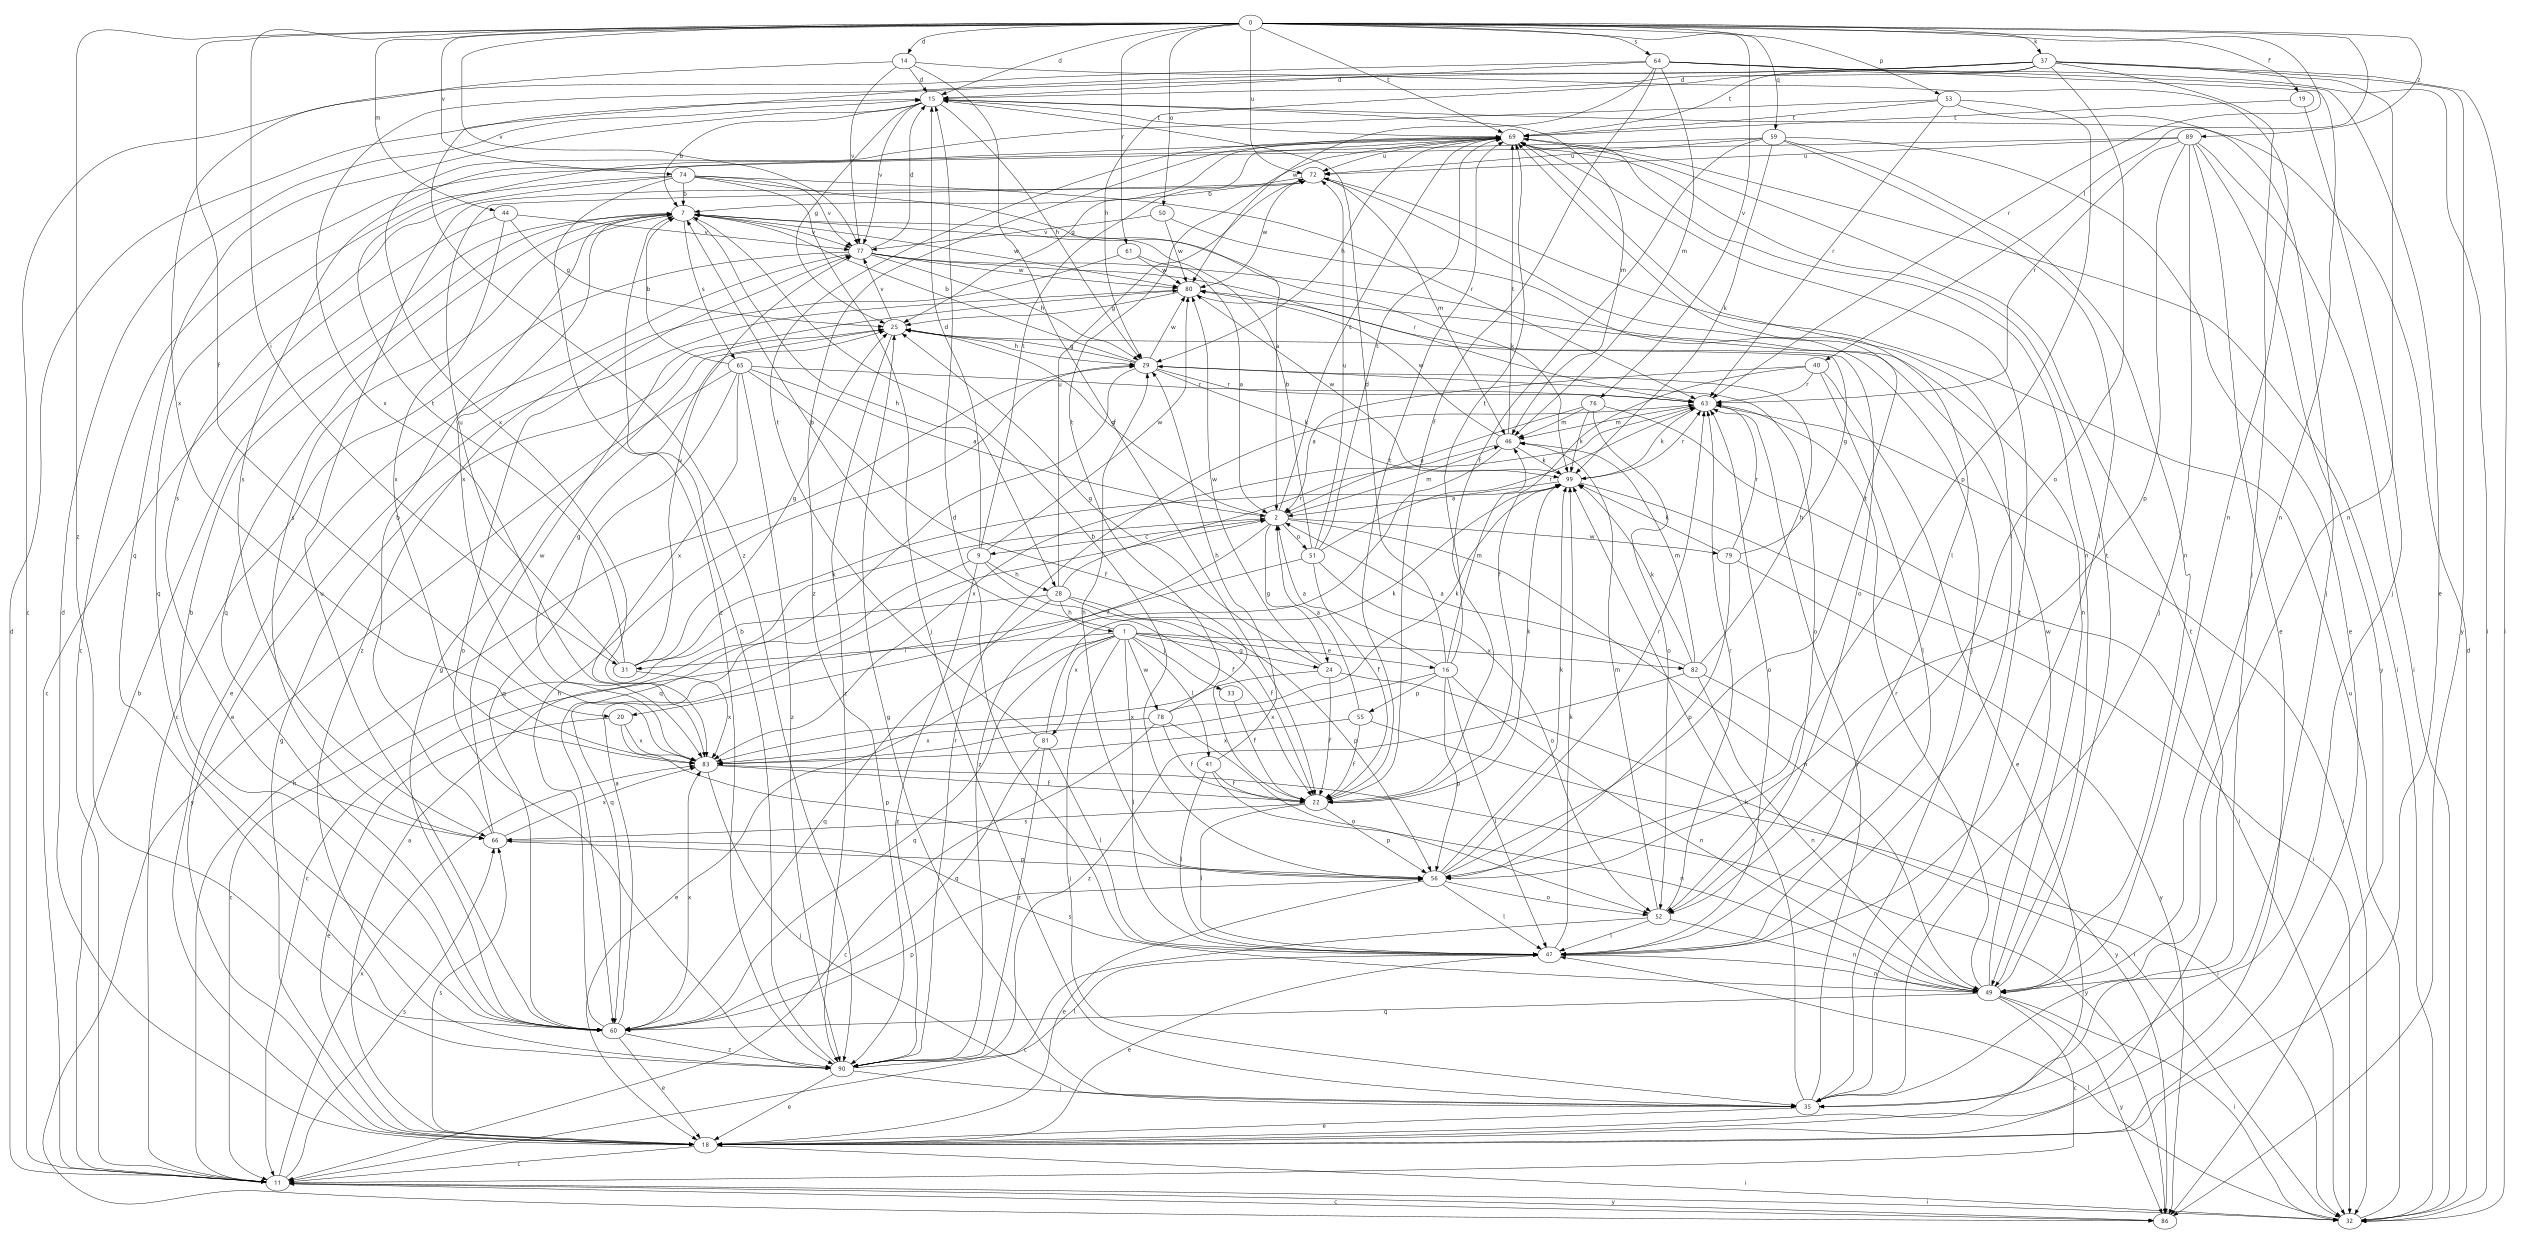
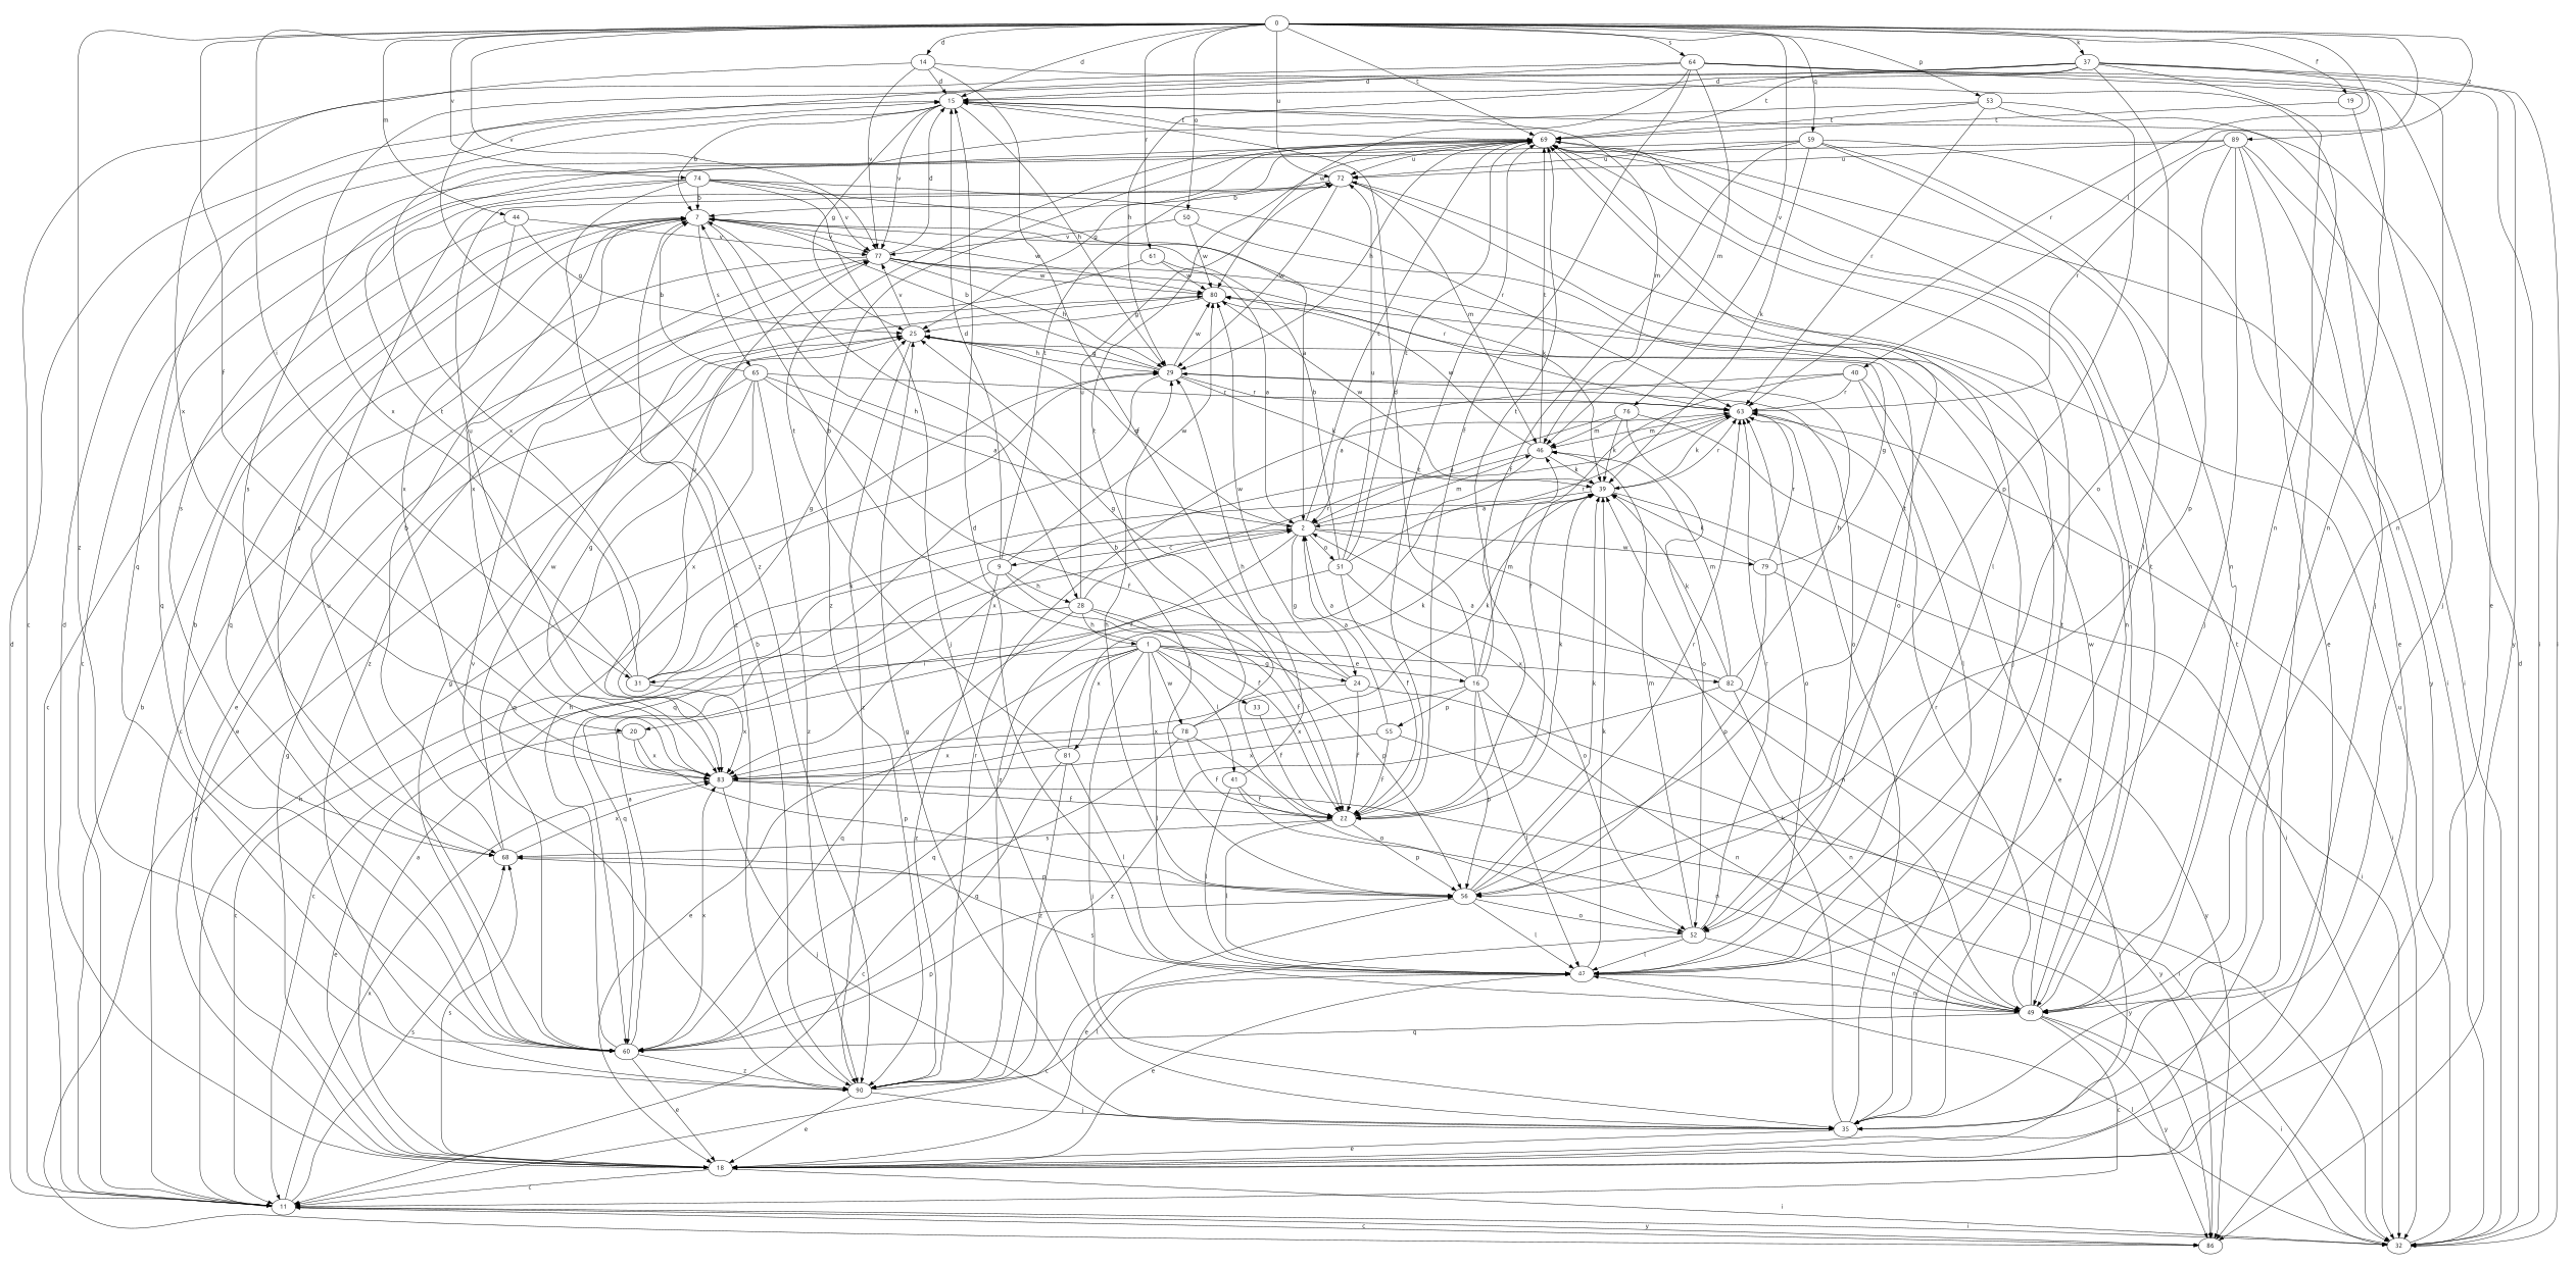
  strict digraph {
    fontname=Ubuntu
    node [fontname=Ubuntu]
    edge [fontname=Ubuntu]
    0
    14
    15
    19
    20
    31
    37
    40
    44
    50
    53
    59
    61
    63
    64
    69
    72
    74
    76
    77
    89
    90
    49
    83
    22
    7
    60
    25
    46
    29
    35
    18
    56
-   39 [label=99]
+   39
    32
    86
    52
    42
    2
    11
    80
-   66
+   66 [label=68]
    1
    16
    24
    33
    41
    78
    81
    82
    28
    65
    55
    9
    51
    79
    0 -> 14 [label=d]
    0 -> 15 [label=d]
    0 -> 19 [label=f]
    0 -> 20 [label=f]
    0 -> 31 [label=i]
    0 -> 37 [label=k]
    0 -> 40 [label=l]
    0 -> 44 [label=m]
    0 -> 50 [label=o]
    0 -> 53 [label=p]
    0 -> 59 [label=q]
    0 -> 61 [label=r]
    0 -> 63 [label=r]
    0 -> 64 [label=s]
    0 -> 69 [label=t]
    0 -> 72 [label=u]
    0 -> 74 [label=v]
    0 -> 76 [label=v]
    0 -> 77 [label=v]
    0 -> 89 [label=z]
    0 -> 90 [label=z]
    14 -> 15 [label=d]
    14 -> 77 [label=v]
    14 -> 49 [label=n]
    14 -> 83 [label=x]
    14 -> 22 [label=f]
    15 -> 69 [label=t]
    15 -> 77 [label=v]
    15 -> 7 [label=b]
    15 -> 60 [label=q]
    15 -> 25 [label=g]
    15 -> 46 [label=m]
    15 -> 29 [label=h]
    19 -> 69 [label=t]
    19 -> 35 [label=j]
    20 -> 83 [label=x]
    20 -> 18 [label=e]
    20 -> 56 [label=p]
    31 -> 69 [label=t]
    31 -> 72 [label=u]
    31 -> 77 [label=v]
    31 -> 83 [label=x]
    31 -> 25 [label=g]
    31 -> 39 [label=k]
    37 -> 15 [label=d]
    37 -> 69 [label=t]
    37 -> 90 [label=z]
    37 -> 49 [label=n]
    37 -> 83 [label=x]
    37 -> 29 [label=h]
    37 -> 35 [label=j]
    37 -> 32 [label=i]
    37 -> 86 [label=y]
    37 -> 52 [label=o]
    40 -> 63 [label=r]
    40 -> 22 [label=f]
    40 -> 18 [label=e]
    40 -> 42 [label=l]
    40 -> 2 [label=a]
    44 -> 77 [label=v]
    44 -> 83 [label=x]
    44 -> 25 [label=g]
    44 -> 11 [label=c]
    50 -> 77 [label=v]
    50 -> 35 [label=j]
    50 -> 80 [label=w]
    53 -> 63 [label=r]
    53 -> 69 [label=t]
    53 -> 83 [label=x]
    53 -> 35 [label=j]
    53 -> 56 [label=p]
    59 -> 72 [label=u]
    59 -> 49 [label=n]
    59 -> 22 [label=f]
    59 -> 18 [label=e]
    59 -> 39 [label=k]
    59 -> 42 [label=l]
    59 -> 66 [label=s]
    61 -> 90 [label=z]
    61 -> 2 [label=a]
    61 -> 80 [label=w]
    63 -> 46 [label=m]
    63 -> 39 [label=k]
    63 -> 32 [label=i]
    64 -> 15 [label=d]
    64 -> 49 [label=n]
    64 -> 22 [label=f]
    64 -> 46 [label=m]
    64 -> 18 [label=e]
    64 -> 32 [label=i]
    64 -> 11 [label=c]
    64 -> 80 [label=w]
    69 -> 72 [label=u]
    69 -> 90 [label=z]
    69 -> 49 [label=n]
    69 -> 25 [label=g]
    69 -> 29 [label=h]
    69 -> 32 [label=i]
    69 -> 42 [label=l]
    72 -> 7 [label=b]
    72 -> 46 [label=m]
    72 -> 42 [label=l]
-   72 -> 80 [label=w]
+   72 -> 29 [label=w]
    74 -> 63 [label=r]
    74 -> 77 [label=v]
    74 -> 90 [label=z]
    74 -> 7 [label=b]
    74 -> 60 [label=q]
    74 -> 35 [label=j]
    74 -> 2 [label=a]
    74 -> 66 [label=s]
    76 -> 46 [label=m]
    76 -> 39 [label=k]
    76 -> 32 [label=i]
    76 -> 52 [label=o]
    76 -> 2 [label=a]
    77 -> 15 [label=d]
    77 -> 63 [label=r]
    77 -> 49 [label=n]
    77 -> 29 [label=h]
    77 -> 18 [label=e]
    77 -> 11 [label=c]
    77 -> 80 [label=w]
    89 -> 63 [label=r]
    89 -> 72 [label=u]
    89 -> 35 [label=j]
    89 -> 18 [label=e]
    89 -> 56 [label=p]
    89 -> 32 [label=i]
    89 -> 86 [label=y]
    89 -> 11 [label=c]
    90 -> 63 [label=r]
-   90 -> 77 [label=o]
+   90 -> 77 [label=v]
    90 -> 7 [label=b]
    90 -> 35 [label=j]
    90 -> 18 [label=e]
    90 -> 42 [label=l]
    49 -> 63 [label=r]
    49 -> 69 [label=t]
    49 -> 60 [label=q]
    49 -> 32 [label=i]
    49 -> 86 [label=y]
    49 -> 11 [label=c]
    49 -> 80 [label=w]
    49 -> 66 [label=s]
    83 -> 22 [label=f]
    83 -> 25 [label=g]
    83 -> 35 [label=j]
    83 -> 86 [label=y]
    22 -> 69 [label=t]
    22 -> 56 [label=p]
    22 -> 39 [label=k]
    22 -> 42 [label=l]
    22 -> 66 [label=s]
    7 -> 77 [label=v]
    7 -> 83 [label=x]
    7 -> 60 [label=q]
    7 -> 39 [label=k]
    7 -> 80 [label=w]
    7 -> 66 [label=s]
    7 -> 28 [label=h]
    7 -> 65 [label=s]
    60 -> 72 [label=u]
    60 -> 90 [label=z]
    60 -> 83 [label=x]
    60 -> 7 [label=b]
    60 -> 25 [label=g]
    60 -> 29 [label=h]
    60 -> 18 [label=e]
    60 -> 56 [label=p]
    60 -> 2 [label=a]
    25 -> 77 [label=v]
    25 -> 90 [label=z]
    25 -> 29 [label=h]
    46 -> 69 [label=t]
    46 -> 90 [label=z]
    46 -> 83 [label=x]
    46 -> 39 [label=k]
    46 -> 80 [label=w]
    29 -> 63 [label=r]
    29 -> 7 [label=b]
    29 -> 60 [label=q]
    29 -> 25 [label=g]
    29 -> 39 [label=k]
    29 -> 52 [label=o]
    29 -> 80 [label=w]
    35 -> 63 [label=r]
    35 -> 69 [label=t]
    35 -> 25 [label=g]
    35 -> 18 [label=e]
    35 -> 39 [label=k]
    18 -> 15 [label=d]
    18 -> 69 [label=t]
    18 -> 25 [label=g]
    18 -> 32 [label=i]
    18 -> 2 [label=a]
    18 -> 11 [label=c]
    18 -> 66 [label=s]
    56 -> 63 [label=r]
    56 -> 69 [label=t]
    56 -> 7 [label=b]
    56 -> 29 [label=h]
    56 -> 18 [label=e]
    56 -> 39 [label=k]
    56 -> 52 [label=o]
    56 -> 42 [label=l]
    39 -> 63 [label=r]
    39 -> 32 [label=i]
    39 -> 2 [label=a]
    39 -> 80 [label=w]
    32 -> 15 [label=d]
    32 -> 72 [label=u]
    32 -> 42 [label=l]
    86 -> 11 [label=c]
    52 -> 63 [label=r]
    52 -> 49 [label=n]
    52 -> 46 [label=m]
    52 -> 42 [label=l]
    52 -> 11 [label=c]
    42 -> 15 [label=d]
    42 -> 63 [label=o]
    42 -> 49 [label=n]
    42 -> 18 [label=e]
    42 -> 39 [label=k]
    2 -> 20 [label=f]
    2 -> 69 [label=t]
    2 -> 49 [label=n]
    2 -> 25 [label=g]
    2 -> 46 [label=m]
    2 -> 24 [label=g]
    2 -> 9 [label=c]
    2 -> 51 [label=o]
    2 -> 79 [label=w]
    11 -> 15 [label=d]
    11 -> 83 [label=x]
    11 -> 7 [label=b]
    11 -> 29 [label=h]
    11 -> 32 [label=i]
    11 -> 86 [label=y]
    11 -> 66 [label=s]
    80 -> 25 [label=g]
    80 -> 18 [label=e]
    80 -> 52 [label=o]
    66 -> 83 [label=x]
    66 -> 7 [label=b]
    66 -> 56 [label=p]
    66 -> 80 [label=w]
    1 -> 31 [label=i]
    1 -> 7 [label=b]
    1 -> 60 [label=q]
    1 -> 35 [label=j]
    1 -> 18 [label=e]
    1 -> 42 [label=l]
    1 -> 16 [label=e]
    1 -> 24 [label=g]
    1 -> 33 [label=j]
    1 -> 41 [label=l]
    1 -> 78 [label=w]
    1 -> 81 [label=x]
    1 -> 82 [label=x]
    16 -> 15 [label=d]
    16 -> 69 [label=t]
    16 -> 49 [label=n]
    16 -> 83 [label=x]
    16 -> 46 [label=m]
    16 -> 56 [label=p]
    16 -> 42 [label=l]
    16 -> 2 [label=a]
    16 -> 55 [label=p]
    24 -> 83 [label=x]
    24 -> 22 [label=f]
    24 -> 25 [label=g]
    24 -> 32 [label=i]
    24 -> 80 [label=w]
    33 -> 22 [label=f]
    41 -> 49 [label=n]
    41 -> 22 [label=f]
    41 -> 29 [label=h]
    41 -> 42 [label=l]
    78 -> 69 [label=t]
    78 -> 83 [label=x]
    78 -> 22 [label=f]
    78 -> 39 [label=k]
    78 -> 52 [label=o]
    78 -> 11 [label=c]
    81 -> 69 [label=t]
    81 -> 90 [label=z]
    81 -> 60 [label=q]
    81 -> 39 [label=k]
    81 -> 42 [label=l]
    82 -> 90 [label=z]
    82 -> 49 [label=n]
    82 -> 46 [label=m]
    82 -> 29 [label=h]
    82 -> 39 [label=k]
    82 -> 86 [label=y]
    82 -> 2 [label=a]
    28 -> 63 [label=r]
    28 -> 72 [label=u]
    28 -> 22 [label=f]
    28 -> 60 [label=q]
    28 -> 56 [label=p]
    28 -> 11 [label=c]
    28 -> 1 [label=h]
    65 -> 63 [label=r]
    65 -> 90 [label=z]
    65 -> 83 [label=x]
    65 -> 22 [label=f]
    65 -> 7 [label=b]
    65 -> 60 [label=q]
    65 -> 86 [label=y]
    65 -> 2 [label=a]
    55 -> 83 [label=x]
    55 -> 22 [label=f]
    55 -> 32 [label=i]
    55 -> 2 [label=a]
    9 -> 15 [label=d]
    9 -> 69 [label=t]
    9 -> 90 [label=z]
    9 -> 22 [label=f]
    9 -> 60 [label=q]
    9 -> 80 [label=w]
    9 -> 28 [label=h]
    51 -> 63 [label=r]
    51 -> 69 [label=t]
    51 -> 72 [label=u]
    51 -> 22 [label=f]
    51 -> 7 [label=b]
    51 -> 52 [label=o]
    51 -> 11 [label=c]
    79 -> 63 [label=r]
    79 -> 25 [label=g]
    79 -> 56 [label=p]
    79 -> 39 [label=k]
    79 -> 86 [label=y]
  }
